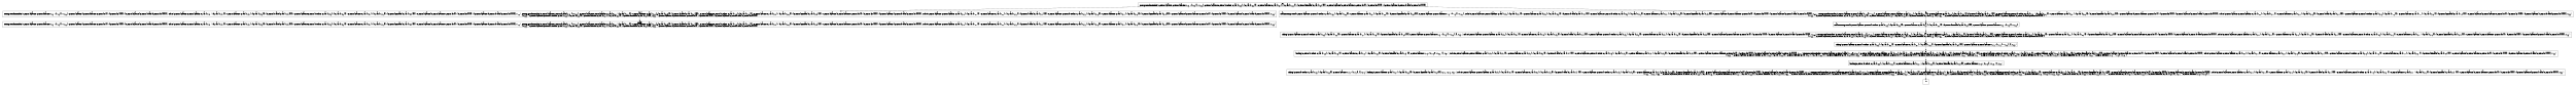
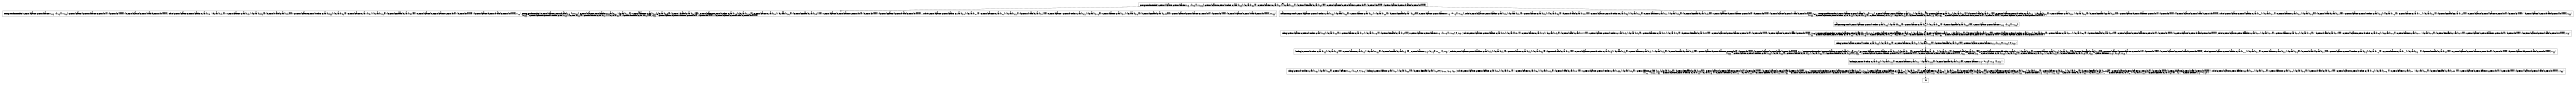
  digraph {
    rankdir=TB
    node [fillcolor=white shape=box style=filled]
    n1 [label=<O <BR/> non_ground_member(C Term [Clause C Term [Parent v<SUB>175</SUB> : [v<SUB>175</SUB>]] : v<SUB>128</SUB>], C Term [Clause C Term [Mother C Var [v<SUB>185</SUB>] : [C Var [v<SUB>186</SUB>]]] : C Term [Parent C Var [v<SUB>187</SUB>] : [C Var [v<SUB>188</SUB>]]] : [C Term [Female [C Var [v<SUB>189</SUB>]]]]] : C Term [Clause [C Term [Parent C Term [A []] : [C Term [B []]]]]] : [C Term [Clause [C Term [Male [C Term [A []]]]]]])>]
    n2 [label=<C <BR/> non_ground_member(C Term [Clause C Term [Parent v<SUB>175</SUB> : [v<SUB>175</SUB>]] : v<SUB>128</SUB>], C Term [Clause [C Term [Parent C Term [A []] : [C Term [B []]]]]] : [C Term [Clause [C Term [Male [C Term [A []]]]]]]), solve(C Term [Clause C Term [Father C Var [v<SUB>190</SUB>] : [C Var [v<SUB>191</SUB>]]] : C Term [Parent C Var [v<SUB>192</SUB>] : [C Var [v<SUB>193</SUB>]]] : [C Term [Male [C Var [v<SUB>194</SUB>]]]]] : C Term [Clause C Term [Mother C Var [v<SUB>195</SUB>] : [C Var [v<SUB>196</SUB>]]] : C Term [Parent C Var [v<SUB>197</SUB>] : [C Var [v<SUB>198</SUB>]]] : [C Term [Female [C Var [v<SUB>199</SUB>]]]]] : C Term [Clause [C Term [Parent C Term [A []] : [C Term [B []]]]]] : [C Term [Clause [C Term [Male [C Term [A []]]]]]], v<SUB>128</SUB>), non_ground_member(C Term [Clause C Term [Male [v<SUB>175</SUB>]] : v<SUB>133</SUB>], C Term [Clause C Term [Father C Var [v<SUB>200</SUB>] : [C Var [v<SUB>201</SUB>]]] : C Term [Parent C Var [v<SUB>202</SUB>] : [C Var [v<SUB>203</SUB>]]] : [C Term [Male [C Var [v<SUB>204</SUB>]]]]] : C Term [Clause C Term [Mother C Var [v<SUB>205</SUB>] : [C Var [v<SUB>206</SUB>]]] : C Term [Parent C Var [v<SUB>207</SUB>] : [C Var [v<SUB>208</SUB>]]] : [C Term [Female [C Var [v<SUB>209</SUB>]]]]] : C Term [Clause [C Term [Parent C Term [A []] : [C Term [B []]]]]] : [C Term [Clause [C Term [Male [C Term [A []]]]]]]), solve(C Term [Clause C Term [Father C Var [v<SUB>210</SUB>] : [C Var [v<SUB>211</SUB>]]] : C Term [Parent C Var [v<SUB>212</SUB>] : [C Var [v<SUB>213</SUB>]]] : [C Term [Male [C Var [v<SUB>214</SUB>]]]]] : C Term [Clause C Term [Mother C Var [v<SUB>215</SUB>] : [C Var [v<SUB>216</SUB>]]] : C Term [Parent C Var [v<SUB>217</SUB>] : [C Var [v<SUB>218</SUB>]]] : [C Term [Female [C Var [v<SUB>219</SUB>]]]]] : C Term [Clause [C Term [Parent C Term [A []] : [C Term [B []]]]]] : [C Term [Clause [C Term [Male [C Term [A []]]]]]], v<SUB>133</SUB>) <BR/>  [ v<SUB>255</SUB> &rarr; C Term [Clause C Term [Mother C Var [v<SUB>185</SUB>] : [C Var [v<SUB>186</SUB>]]] : C Term [Parent C Var [v<SUB>187</SUB>] : [C Var [v<SUB>188</SUB>]]] : [C Term [Female [C Var [v<SUB>189</SUB>]]]]], v<SUB>256</SUB> &rarr; C Term [Clause [C Term [Parent C Term [A []] : [C Term [B []]]]]] : [C Term [Clause [C Term [Male [C Term [A []]]]]]] ] >]
    n3 [label=<C <BR/> make_non_ground(C Term [Clause C Term [Mother C Var [v<SUB>185</SUB>] : [C Var [v<SUB>186</SUB>]]] : C Term [Parent C Var [v<SUB>187</SUB>] : [C Var [v<SUB>188</SUB>]]] : [C Term [Female [C Var [v<SUB>189</SUB>]]]]], C Term [Clause C Term [Parent v<SUB>175</SUB> : [v<SUB>175</SUB>]] : v<SUB>128</SUB>]), solve(C Term [Clause C Term [Father C Var [v<SUB>190</SUB>] : [C Var [v<SUB>191</SUB>]]] : C Term [Parent C Var [v<SUB>192</SUB>] : [C Var [v<SUB>193</SUB>]]] : [C Term [Male [C Var [v<SUB>194</SUB>]]]]] : C Term [Clause C Term [Mother C Var [v<SUB>195</SUB>] : [C Var [v<SUB>196</SUB>]]] : C Term [Parent C Var [v<SUB>197</SUB>] : [C Var [v<SUB>198</SUB>]]] : [C Term [Female [C Var [v<SUB>199</SUB>]]]]] : C Term [Clause [C Term [Parent C Term [A []] : [C Term [B []]]]]] : [C Term [Clause [C Term [Male [C Term [A []]]]]]], v<SUB>128</SUB>), non_ground_member(C Term [Clause C Term [Male [v<SUB>175</SUB>]] : v<SUB>133</SUB>], C Term [Clause C Term [Father C Var [v<SUB>200</SUB>] : [C Var [v<SUB>201</SUB>]]] : C Term [Parent C Var [v<SUB>202</SUB>] : [C Var [v<SUB>203</SUB>]]] : [C Term [Male [C Var [v<SUB>204</SUB>]]]]] : C Term [Clause C Term [Mother C Var [v<SUB>205</SUB>] : [C Var [v<SUB>206</SUB>]]] : C Term [Parent C Var [v<SUB>207</SUB>] : [C Var [v<SUB>208</SUB>]]] : [C Term [Female [C Var [v<SUB>209</SUB>]]]]] : C Term [Clause [C Term [Parent C Term [A []] : [C Term [B []]]]]] : [C Term [Clause [C Term [Male [C Term [A []]]]]]]), solve(C Term [Clause C Term [Father C Var [v<SUB>210</SUB>] : [C Var [v<SUB>211</SUB>]]] : C Term [Parent C Var [v<SUB>212</SUB>] : [C Var [v<SUB>213</SUB>]]] : [C Term [Male [C Var [v<SUB>214</SUB>]]]]] : C Term [Clause C Term [Mother C Var [v<SUB>215</SUB>] : [C Var [v<SUB>216</SUB>]]] : C Term [Parent C Var [v<SUB>217</SUB>] : [C Var [v<SUB>218</SUB>]]] : [C Term [Female [C Var [v<SUB>219</SUB>]]]]] : C Term [Clause [C Term [Parent C Term [A []] : [C Term [B []]]]]] : [C Term [Clause [C Term [Male [C Term [A []]]]]]], v<SUB>133</SUB>) <BR/>  [ v<SUB>255</SUB> &rarr; C Term [Clause C Term [Mother C Var [v<SUB>185</SUB>] : [C Var [v<SUB>186</SUB>]]] : C Term [Parent C Var [v<SUB>187</SUB>] : [C Var [v<SUB>188</SUB>]]] : [C Term [Female [C Var [v<SUB>189</SUB>]]]]], v<SUB>256</SUB> &rarr; C Term [Clause [C Term [Parent C Term [A []] : [C Term [B []]]]]] : [C Term [Clause [C Term [Male [C Term [A []]]]]]] ] >]
-   n4 [label=<Leaf <BR/> non_ground_member(C Term [Clause C Term [Parent v<SUB>175</SUB> : [v<SUB>175</SUB>]] : v<SUB>128</SUB>], C Term [Clause [C Term [Parent C Term [A []] : [C Term [B []]]]]] : [C Term [Clause [C Term [Male [C Term [A []]]]]]]), solve(C Term [Clause C Term [Father C Var [v<SUB>190</SUB>] : [C Var [v<SUB>191</SUB>]]] : C Term [Parent C Var [v<SUB>192</SUB>] : [C Var [v<SUB>193</SUB>]]] : [C Term [Male [C Var [v<SUB>194</SUB>]]]]] : C Term [Clause C Term [Mother C Var [v<SUB>195</SUB>] : [C Var [v<SUB>196</SUB>]]] : C Term [Parent C Var [v<SUB>197</SUB>] : [C Var [v<SUB>198</SUB>]]] : [C Term [Female [C Var [v<SUB>199</SUB>]]]]] : C Term [Clause [C Term [Parent C Term [A []] : [C Term [B []]]]]] : [C Term [Clause [C Term [Male [C Term [A []]]]]]], v<SUB>128</SUB>), non_ground_member(C Term [Clause C Term [Male [v<SUB>175</SUB>]] : v<SUB>133</SUB>], C Term [Clause C Term [Father C Var [v<SUB>200</SUB>] : [C Var [v<SUB>201</SUB>]]] : C Term [Parent C Var [v<SUB>202</SUB>] : [C Var [v<SUB>203</SUB>]]] : [C Term [Male [C Var [v<SUB>204</SUB>]]]]] : C Term [Clause C Term [Mother C Var [v<SUB>205</SUB>] : [C Var [v<SUB>206</SUB>]]] : C Term [Parent C Var [v<SUB>207</SUB>] : [C Var [v<SUB>208</SUB>]]] : [C Term [Female [C Var [v<SUB>209</SUB>]]]]] : C Term [Clause [C Term [Parent C Term [A []] : [C Term [B []]]]]] : [C Term [Clause [C Term [Male [C Term [A []]]]]]]), solve(C Term [Clause C Term [Father C Var [v<SUB>210</SUB>] : [C Var [v<SUB>211</SUB>]]] : C Term [Parent C Var [v<SUB>212</SUB>] : [C Var [v<SUB>213</SUB>]]] : [C Term [Male [C Var [v<SUB>214</SUB>]]]]] : C Term [Clause C Term [Mother C Var [v<SUB>215</SUB>] : [C Var [v<SUB>216</SUB>]]] : C Term [Parent C Var [v<SUB>217</SUB>] : [C Var [v<SUB>218</SUB>]]] : [C Term [Female [C Var [v<SUB>219</SUB>]]]]] : C Term [Clause [C Term [Parent C Term [A []] : [C Term [B []]]]]] : [C Term [Clause [C Term [Male [C Term [A []]]]]]], v<SUB>133</SUB>) <BR/>  [ v<SUB>255</SUB> &rarr; C Term [Clause C Term [Mother C Var [v<SUB>185</SUB>] : [C Var [v<SUB>186</SUB>]]] : C Term [Parent C Var [v<SUB>187</SUB>] : [C Var [v<SUB>188</SUB>]]] : [C Term [Female [C Var [v<SUB>189</SUB>]]]]], v<SUB>256</SUB> &rarr; C Term [Clause [C Term [Parent C Term [A []] : [C Term [B []]]]]] : [C Term [Clause [C Term [Male [C Term [A []]]]]]] ] >]
    n5 [label=<O <BR/> make_non_ground(C Term [Clause C Term [Mother C Var [v<SUB>185</SUB>] : [C Var [v<SUB>186</SUB>]]] : C Term [Parent C Var [v<SUB>187</SUB>] : [C Var [v<SUB>188</SUB>]]] : [C Term [Female [C Var [v<SUB>189</SUB>]]]]], C Term [Clause C Term [Parent v<SUB>175</SUB> : [v<SUB>175</SUB>]] : v<SUB>128</SUB>])>]
    n6 [label=<C <BR/> mkng(C Term [Clause C Term [Mother C Var [v<SUB>185</SUB>] : [C Var [v<SUB>186</SUB>]]] : C Term [Parent C Var [v<SUB>187</SUB>] : [C Var [v<SUB>188</SUB>]]] : [C Term [Female [C Var [v<SUB>189</SUB>]]]]], C Term [Clause C Term [Parent v<SUB>175</SUB> : [v<SUB>175</SUB>]] : v<SUB>128</SUB>], [], v<SUB>257</SUB>), solve(C Term [Clause C Term [Father C Var [v<SUB>190</SUB>] : [C Var [v<SUB>191</SUB>]]] : C Term [Parent C Var [v<SUB>192</SUB>] : [C Var [v<SUB>193</SUB>]]] : [C Term [Male [C Var [v<SUB>194</SUB>]]]]] : C Term [Clause C Term [Mother C Var [v<SUB>195</SUB>] : [C Var [v<SUB>196</SUB>]]] : C Term [Parent C Var [v<SUB>197</SUB>] : [C Var [v<SUB>198</SUB>]]] : [C Term [Female [C Var [v<SUB>199</SUB>]]]]] : C Term [Clause [C Term [Parent C Term [A []] : [C Term [B []]]]]] : [C Term [Clause [C Term [Male [C Term [A []]]]]]], v<SUB>128</SUB>), non_ground_member(C Term [Clause C Term [Male [v<SUB>175</SUB>]] : v<SUB>133</SUB>], C Term [Clause C Term [Father C Var [v<SUB>200</SUB>] : [C Var [v<SUB>201</SUB>]]] : C Term [Parent C Var [v<SUB>202</SUB>] : [C Var [v<SUB>203</SUB>]]] : [C Term [Male [C Var [v<SUB>204</SUB>]]]]] : C Term [Clause C Term [Mother C Var [v<SUB>205</SUB>] : [C Var [v<SUB>206</SUB>]]] : C Term [Parent C Var [v<SUB>207</SUB>] : [C Var [v<SUB>208</SUB>]]] : [C Term [Female [C Var [v<SUB>209</SUB>]]]]] : C Term [Clause [C Term [Parent C Term [A []] : [C Term [B []]]]]] : [C Term [Clause [C Term [Male [C Term [A []]]]]]]), solve(C Term [Clause C Term [Father C Var [v<SUB>210</SUB>] : [C Var [v<SUB>211</SUB>]]] : C Term [Parent C Var [v<SUB>212</SUB>] : [C Var [v<SUB>213</SUB>]]] : [C Term [Male [C Var [v<SUB>214</SUB>]]]]] : C Term [Clause C Term [Mother C Var [v<SUB>215</SUB>] : [C Var [v<SUB>216</SUB>]]] : C Term [Parent C Var [v<SUB>217</SUB>] : [C Var [v<SUB>218</SUB>]]] : [C Term [Female [C Var [v<SUB>219</SUB>]]]]] : C Term [Clause [C Term [Parent C Term [A []] : [C Term [B []]]]]] : [C Term [Clause [C Term [Male [C Term [A []]]]]]], v<SUB>133</SUB>) <BR/>  [ v<SUB>255</SUB> &rarr; C Term [Clause C Term [Mother C Var [v<SUB>185</SUB>] : [C Var [v<SUB>186</SUB>]]] : C Term [Parent C Var [v<SUB>187</SUB>] : [C Var [v<SUB>188</SUB>]]] : [C Term [Female [C Var [v<SUB>189</SUB>]]]]], v<SUB>256</SUB> &rarr; C Term [Clause [C Term [Parent C Term [A []] : [C Term [B []]]]]] : [C Term [Clause [C Term [Male [C Term [A []]]]]]] ] >]
    n7 [label=<O <BR/> mkng(C Term [Clause C Term [Mother C Var [v<SUB>185</SUB>] : [C Var [v<SUB>186</SUB>]]] : C Term [Parent C Var [v<SUB>187</SUB>] : [C Var [v<SUB>188</SUB>]]] : [C Term [Female [C Var [v<SUB>189</SUB>]]]]], C Term [Clause C Term [Parent v<SUB>175</SUB> : [v<SUB>175</SUB>]] : v<SUB>128</SUB>], [], v<SUB>257</SUB>)>]
    n8 [label=<C <BR/> l_mkng(C Term [Mother C Var [v<SUB>185</SUB>] : [C Var [v<SUB>186</SUB>]]] : C Term [Parent C Var [v<SUB>187</SUB>] : [C Var [v<SUB>188</SUB>]]] : [C Term [Female [C Var [v<SUB>189</SUB>]]]], C Term [Parent v<SUB>175</SUB> : [v<SUB>175</SUB>]] : v<SUB>128</SUB>, [], v<SUB>257</SUB>), solve(C Term [Clause C Term [Father C Var [v<SUB>190</SUB>] : [C Var [v<SUB>191</SUB>]]] : C Term [Parent C Var [v<SUB>192</SUB>] : [C Var [v<SUB>193</SUB>]]] : [C Term [Male [C Var [v<SUB>194</SUB>]]]]] : C Term [Clause C Term [Mother C Var [v<SUB>195</SUB>] : [C Var [v<SUB>196</SUB>]]] : C Term [Parent C Var [v<SUB>197</SUB>] : [C Var [v<SUB>198</SUB>]]] : [C Term [Female [C Var [v<SUB>199</SUB>]]]]] : C Term [Clause [C Term [Parent C Term [A []] : [C Term [B []]]]]] : [C Term [Clause [C Term [Male [C Term [A []]]]]]], v<SUB>128</SUB>), non_ground_member(C Term [Clause C Term [Male [v<SUB>175</SUB>]] : v<SUB>133</SUB>], C Term [Clause C Term [Father C Var [v<SUB>200</SUB>] : [C Var [v<SUB>201</SUB>]]] : C Term [Parent C Var [v<SUB>202</SUB>] : [C Var [v<SUB>203</SUB>]]] : [C Term [Male [C Var [v<SUB>204</SUB>]]]]] : C Term [Clause C Term [Mother C Var [v<SUB>205</SUB>] : [C Var [v<SUB>206</SUB>]]] : C Term [Parent C Var [v<SUB>207</SUB>] : [C Var [v<SUB>208</SUB>]]] : [C Term [Female [C Var [v<SUB>209</SUB>]]]]] : C Term [Clause [C Term [Parent C Term [A []] : [C Term [B []]]]]] : [C Term [Clause [C Term [Male [C Term [A []]]]]]]), solve(C Term [Clause C Term [Father C Var [v<SUB>210</SUB>] : [C Var [v<SUB>211</SUB>]]] : C Term [Parent C Var [v<SUB>212</SUB>] : [C Var [v<SUB>213</SUB>]]] : [C Term [Male [C Var [v<SUB>214</SUB>]]]]] : C Term [Clause C Term [Mother C Var [v<SUB>215</SUB>] : [C Var [v<SUB>216</SUB>]]] : C Term [Parent C Var [v<SUB>217</SUB>] : [C Var [v<SUB>218</SUB>]]] : [C Term [Female [C Var [v<SUB>219</SUB>]]]]] : C Term [Clause [C Term [Parent C Term [A []] : [C Term [B []]]]]] : [C Term [Clause [C Term [Male [C Term [A []]]]]]], v<SUB>133</SUB>) <BR/>  [ v<SUB>255</SUB> &rarr; C Term [Clause C Term [Mother C Var [v<SUB>185</SUB>] : [C Var [v<SUB>186</SUB>]]] : C Term [Parent C Var [v<SUB>187</SUB>] : [C Var [v<SUB>188</SUB>]]] : [C Term [Female [C Var [v<SUB>189</SUB>]]]]], v<SUB>256</SUB> &rarr; C Term [Clause [C Term [Parent C Term [A []] : [C Term [B []]]]]] : [C Term [Clause [C Term [Male [C Term [A []]]]]]], v<SUB>266</SUB> &rarr; Clause, v<SUB>267</SUB> &rarr; C Term [Mother C Var [v<SUB>185</SUB>] : [C Var [v<SUB>186</SUB>]]] : C Term [Parent C Var [v<SUB>187</SUB>] : [C Var [v<SUB>188</SUB>]]] : [C Term [Female [C Var [v<SUB>189</SUB>]]]], v<SUB>268</SUB> &rarr; C Term [Parent v<SUB>175</SUB> : [v<SUB>175</SUB>]] : v<SUB>128</SUB> ] >]
    n9 [label=<O <BR/> l_mkng(C Term [Mother C Var [v<SUB>185</SUB>] : [C Var [v<SUB>186</SUB>]]] : C Term [Parent C Var [v<SUB>187</SUB>] : [C Var [v<SUB>188</SUB>]]] : [C Term [Female [C Var [v<SUB>189</SUB>]]]], C Term [Parent v<SUB>175</SUB> : [v<SUB>175</SUB>]] : v<SUB>128</SUB>, [], v<SUB>257</SUB>)>]
    n10 [label=<C <BR/> mkng(C Term [Mother C Var [v<SUB>185</SUB>] : [C Var [v<SUB>186</SUB>]]], C Term [Parent v<SUB>175</SUB> : [v<SUB>175</SUB>]], [], v<SUB>273</SUB>), l_mkng(C Term [Parent C Var [v<SUB>187</SUB>] : [C Var [v<SUB>188</SUB>]]] : [C Term [Female [C Var [v<SUB>189</SUB>]]]], v<SUB>272</SUB>, v<SUB>273</SUB>, v<SUB>257</SUB>), solve(C Term [Clause C Term [Father C Var [v<SUB>190</SUB>] : [C Var [v<SUB>191</SUB>]]] : C Term [Parent C Var [v<SUB>192</SUB>] : [C Var [v<SUB>193</SUB>]]] : [C Term [Male [C Var [v<SUB>194</SUB>]]]]] : C Term [Clause C Term [Mother C Var [v<SUB>195</SUB>] : [C Var [v<SUB>196</SUB>]]] : C Term [Parent C Var [v<SUB>197</SUB>] : [C Var [v<SUB>198</SUB>]]] : [C Term [Female [C Var [v<SUB>199</SUB>]]]]] : C Term [Clause [C Term [Parent C Term [A []] : [C Term [B []]]]]] : [C Term [Clause [C Term [Male [C Term [A []]]]]]], v<SUB>272</SUB>), non_ground_member(C Term [Clause C Term [Male [v<SUB>175</SUB>]] : v<SUB>133</SUB>], C Term [Clause C Term [Father C Var [v<SUB>200</SUB>] : [C Var [v<SUB>201</SUB>]]] : C Term [Parent C Var [v<SUB>202</SUB>] : [C Var [v<SUB>203</SUB>]]] : [C Term [Male [C Var [v<SUB>204</SUB>]]]]] : C Term [Clause C Term [Mother C Var [v<SUB>205</SUB>] : [C Var [v<SUB>206</SUB>]]] : C Term [Parent C Var [v<SUB>207</SUB>] : [C Var [v<SUB>208</SUB>]]] : [C Term [Female [C Var [v<SUB>209</SUB>]]]]] : C Term [Clause [C Term [Parent C Term [A []] : [C Term [B []]]]]] : [C Term [Clause [C Term [Male [C Term [A []]]]]]]), solve(C Term [Clause C Term [Father C Var [v<SUB>210</SUB>] : [C Var [v<SUB>211</SUB>]]] : C Term [Parent C Var [v<SUB>212</SUB>] : [C Var [v<SUB>213</SUB>]]] : [C Term [Male [C Var [v<SUB>214</SUB>]]]]] : C Term [Clause C Term [Mother C Var [v<SUB>215</SUB>] : [C Var [v<SUB>216</SUB>]]] : C Term [Parent C Var [v<SUB>217</SUB>] : [C Var [v<SUB>218</SUB>]]] : [C Term [Female [C Var [v<SUB>219</SUB>]]]]] : C Term [Clause [C Term [Parent C Term [A []] : [C Term [B []]]]]] : [C Term [Clause [C Term [Male [C Term [A []]]]]]], v<SUB>133</SUB>) <BR/>  [ v<SUB>128</SUB> &rarr; v<SUB>272</SUB>, v<SUB>255</SUB> &rarr; C Term [Clause C Term [Mother C Var [v<SUB>185</SUB>] : [C Var [v<SUB>186</SUB>]]] : C Term [Parent C Var [v<SUB>187</SUB>] : [C Var [v<SUB>188</SUB>]]] : [C Term [Female [C Var [v<SUB>189</SUB>]]]]], v<SUB>256</SUB> &rarr; C Term [Clause [C Term [Parent C Term [A []] : [C Term [B []]]]]] : [C Term [Clause [C Term [Male [C Term [A []]]]]]], v<SUB>266</SUB> &rarr; Clause, v<SUB>267</SUB> &rarr; C Term [Mother C Var [v<SUB>185</SUB>] : [C Var [v<SUB>186</SUB>]]] : C Term [Parent C Var [v<SUB>187</SUB>] : [C Var [v<SUB>188</SUB>]]] : [C Term [Female [C Var [v<SUB>189</SUB>]]]], v<SUB>268</SUB> &rarr; C Term [Parent v<SUB>175</SUB> : [v<SUB>175</SUB>]] : v<SUB>128</SUB>, v<SUB>269</SUB> &rarr; C Term [Mother C Var [v<SUB>185</SUB>] : [C Var [v<SUB>186</SUB>]]], v<SUB>270</SUB> &rarr; C Term [Parent C Var [v<SUB>187</SUB>] : [C Var [v<SUB>188</SUB>]]] : [C Term [Female [C Var [v<SUB>189</SUB>]]]], v<SUB>271</SUB> &rarr; C Term [Parent v<SUB>175</SUB> : [v<SUB>175</SUB>]] ] >]
    n11 [label=<_|_>]
    n1 -> n2
    n1 -> n3
-   n2 -> n4
    n3 -> n5
    n5 -> n6
    n6 -> n7
    n7 -> n8
    n8 -> n9
    n9 -> n10
    n10 -> n11
  }
